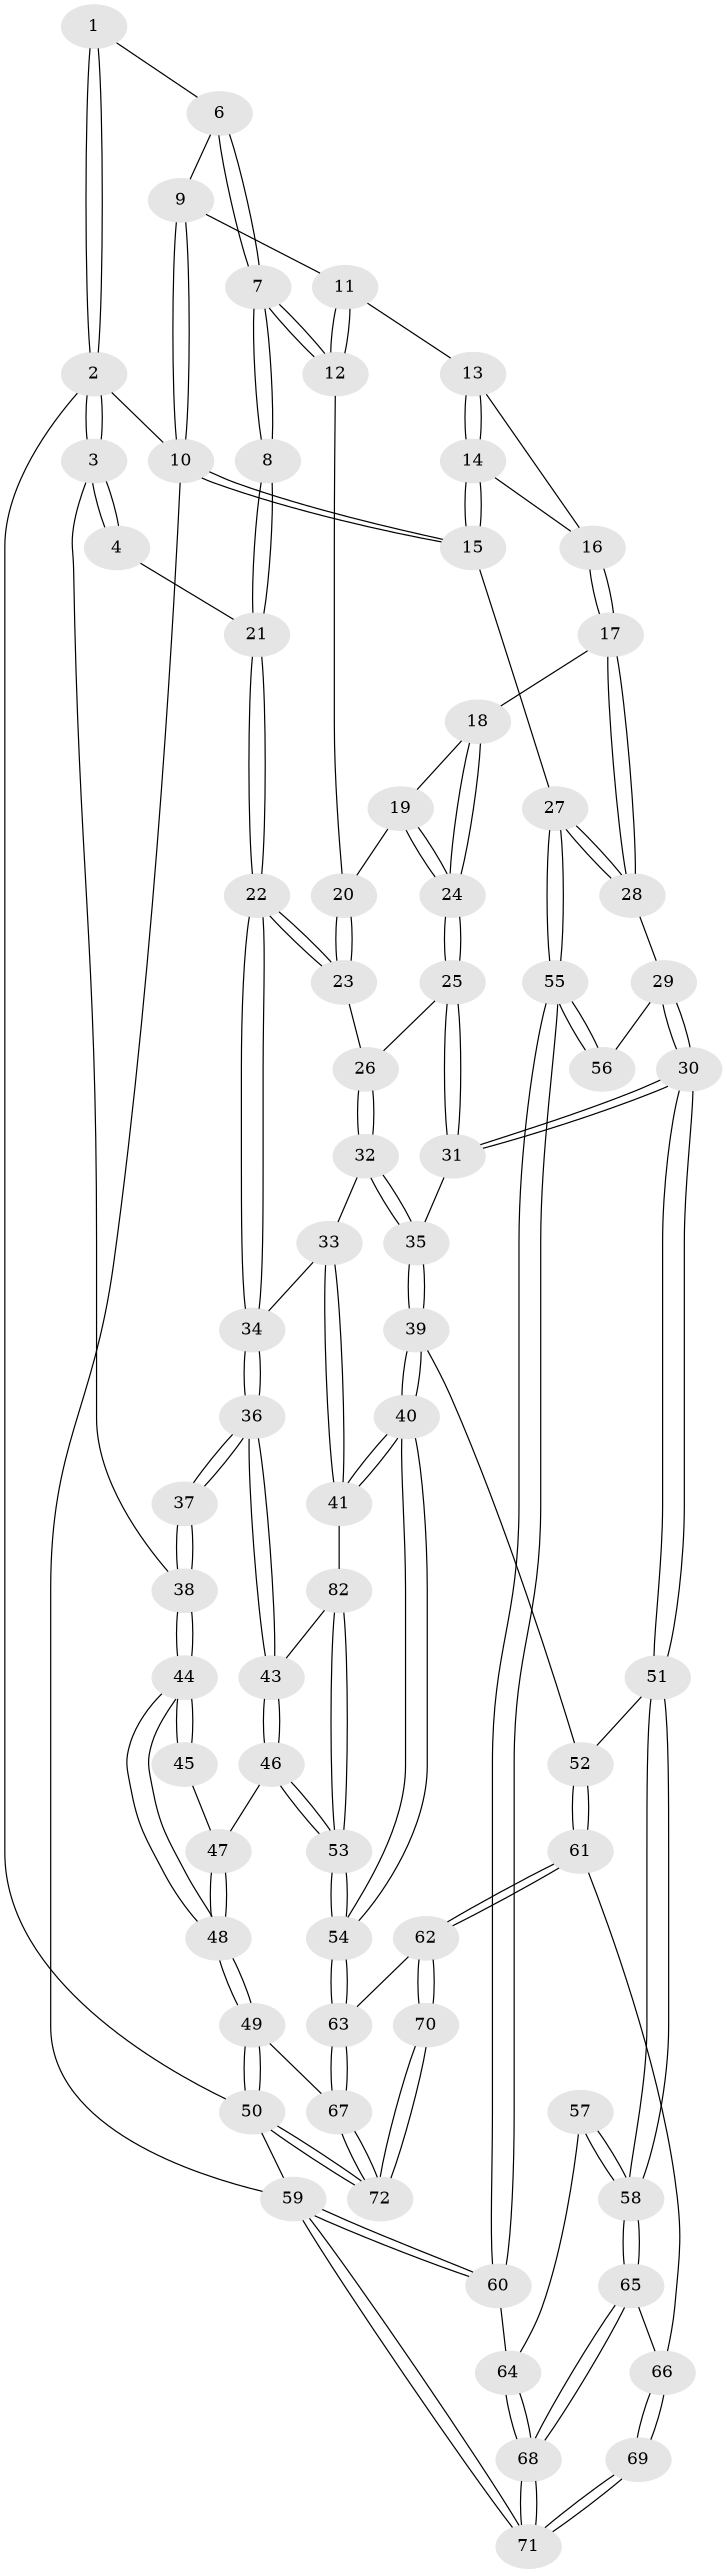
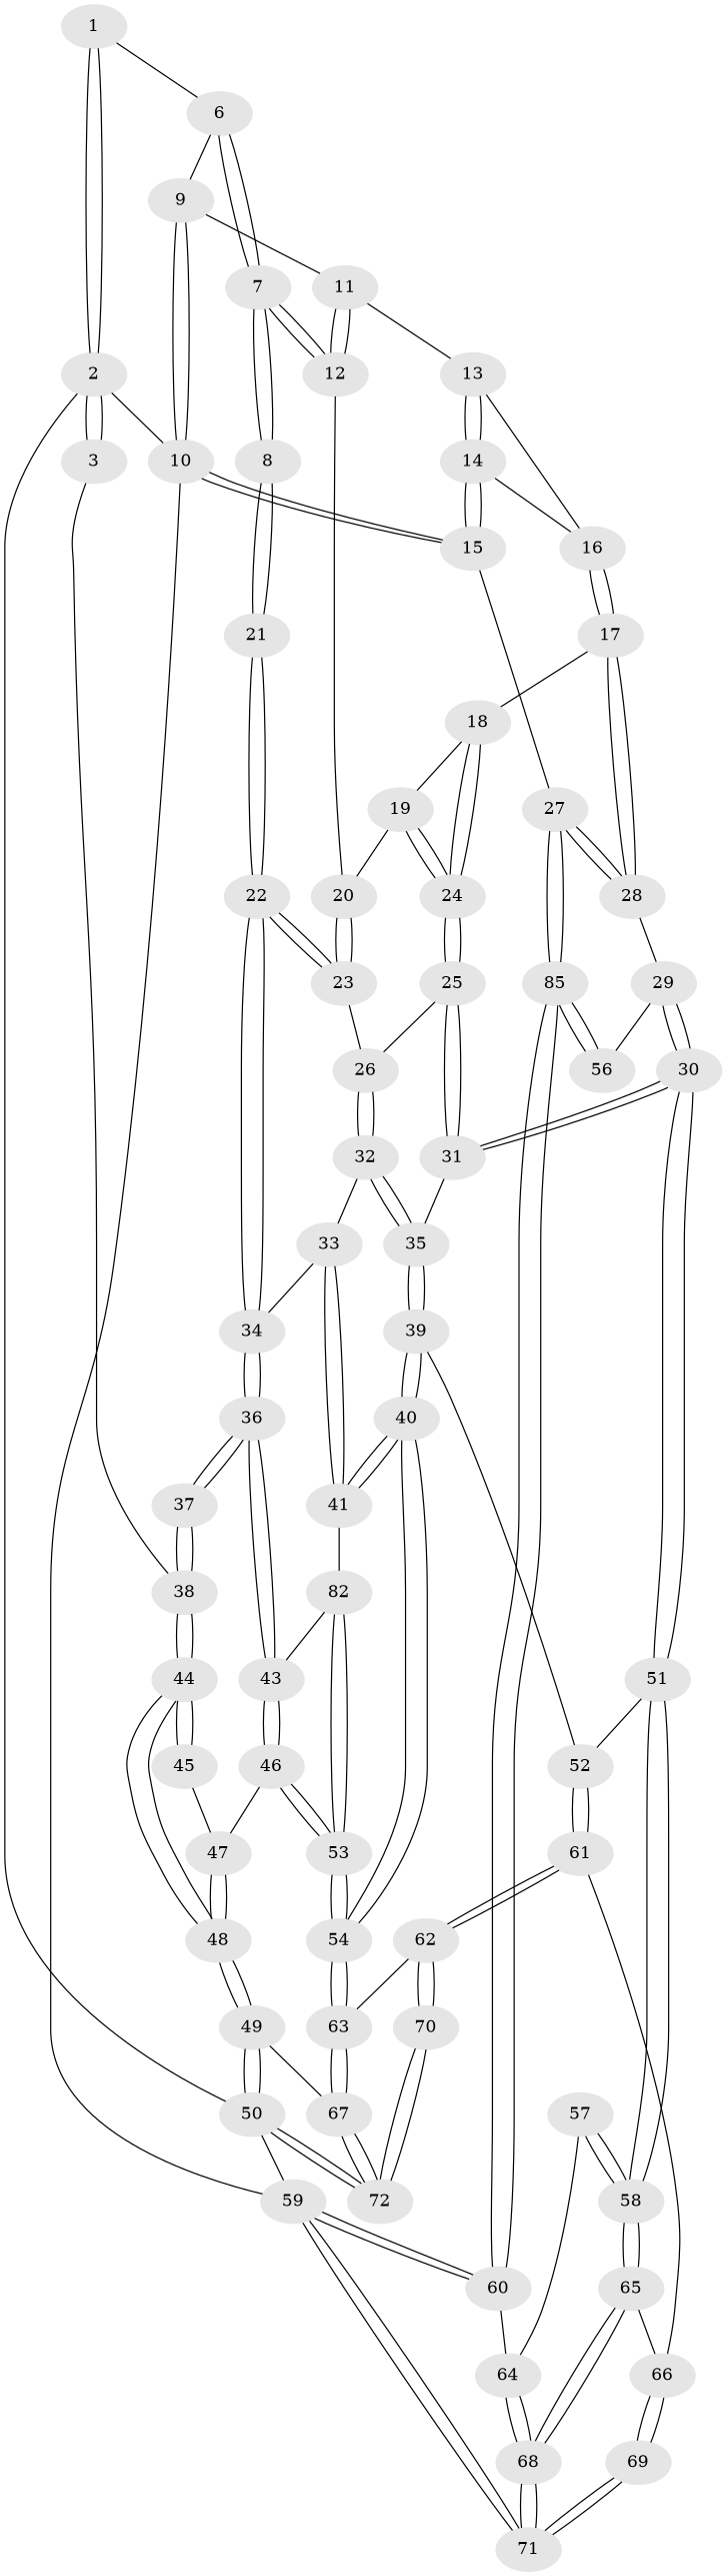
  graph {
    node [color=gray90 style=filled]
    1
    2
    6
    3
    10
    50
    7
    9
-   4
    38
    15
    59
    72
    21
    44
    22
    8
    12
    11
    20
    13
    27
    60
    71
    14
    16
    23
    17
    28
-   55
+   55 [label=85]
    18
    19
    24
    29
    25
    26
    34
    36
    32
    31
    35
    33
    56
    30
    51
    52
    58
    39
    41
    n50 [label=82]
    37
    43
    40
    46
    45
    48
    54
    61
    63
    53
    47
    49
    67
    65
    62
    66
    64
    57
    68
    70
    69
    1 -- 2
    1 -- 2
    1 -- 6
    2 -- 3
    2 -- 3
    2 -- 10
    2 -- 50
    6 -- 7
    6 -- 7
    6 -- 9
-   3 -- 4
-   3 -- 4
    3 -- 38
    10 -- 15
    10 -- 15
    10 -- 59
    50 -- 59
    50 -- 72
    50 -- 72
    7 -- 8
    7 -- 8
    7 -- 12
    7 -- 12
    9 -- 10
    9 -- 10
    9 -- 11
-   4 -- 21
    38 -- 44
    38 -- 44
    15 -- 27
    59 -- 60
    59 -- 60
    59 -- 71
    59 -- 71
    21 -- 22
    21 -- 22
    44 -- 45
    44 -- 45
    44 -- 48
    44 -- 48
    22 -- 23
    22 -- 23
    22 -- 34
    22 -- 34
    8 -- 21
    8 -- 21
    12 -- 20
    11 -- 12
    11 -- 12
    11 -- 13
    20 -- 23
    20 -- 23
    13 -- 14
    13 -- 14
    13 -- 16
    27 -- 28
    27 -- 28
    27 -- 55
    27 -- 55
    60 -- 64
    14 -- 15
    14 -- 15
    14 -- 16
    16 -- 17
    16 -- 17
    23 -- 26
    17 -- 28
    17 -- 28
    17 -- 18
    28 -- 29
    55 -- 60
    55 -- 60
    55 -- 56
    55 -- 56
    18 -- 19
    18 -- 24
    18 -- 24
    19 -- 20
    19 -- 24
    19 -- 24
    24 -- 25
    24 -- 25
    29 -- 56
    29 -- 30
    29 -- 30
    25 -- 26
    25 -- 31
    25 -- 31
    26 -- 32
    26 -- 32
    34 -- 36
    34 -- 36
    36 -- 37
    36 -- 37
    36 -- 43
    36 -- 43
    32 -- 35
    32 -- 35
    32 -- 33
    31 -- 35
    35 -- 39
    35 -- 39
    33 -- 34
    33 -- 41
    33 -- 41
    30 -- 31
    30 -- 31
    30 -- 51
    30 -- 51
    51 -- 52
    51 -- 58
    51 -- 58
    52 -- 61
    52 -- 61
    58 -- 65
    58 -- 65
    39 -- 52
    39 -- 40
    39 -- 40
    41 -- n50
    n50 -- 43
    n50 -- 53
    n50 -- 53
    37 -- 38
    37 -- 38
    43 -- 46
    43 -- 46
    40 -- 41
    40 -- 41
    40 -- 54
    40 -- 54
    46 -- 53
    46 -- 53
    46 -- 47
    45 -- 47
    48 -- 49
    48 -- 49
    54 -- 63
    54 -- 63
    61 -- 62
    61 -- 62
    61 -- 66
    63 -- 67
    63 -- 67
    53 -- 54
    53 -- 54
    47 -- 48
    47 -- 48
    49 -- 50
    49 -- 50
    49 -- 67
    67 -- 72
    67 -- 72
    65 -- 66
    65 -- 68
    65 -- 68
    62 -- 63
    62 -- 70
    62 -- 70
    66 -- 69
    66 -- 69
    64 -- 68
    64 -- 68
    57 -- 58
    57 -- 58
    57 -- 64
    68 -- 71
    68 -- 71
    70 -- 72
    70 -- 72
    69 -- 71
    69 -- 71
  }
